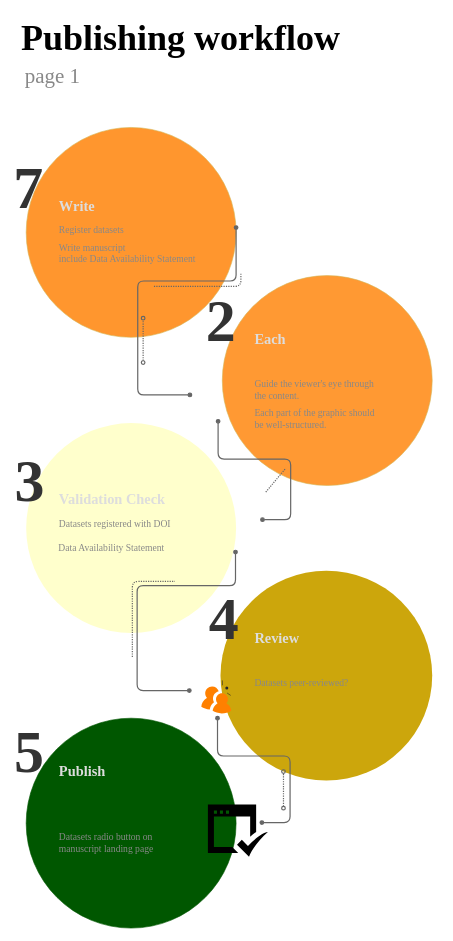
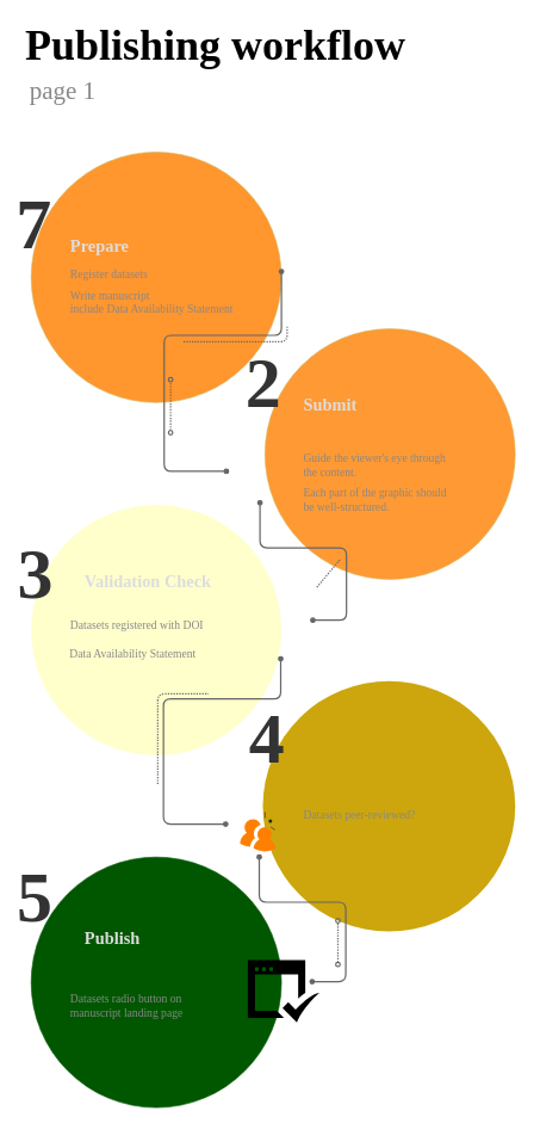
  <mxCell id="0" />
  <mxCell id="1" parent="0" />
  <mxCell id="2" value="" style="ellipse;whiteSpace=wrap;html=1;fontFamily=Verdana;fontSize=16;strokeColor=#d6b656;fillColor=#FF962E;" parent="1" vertex="1"><mxGeometry x="43" y="212" width="350" height="350" as="geometry" /></mxCell>
  <mxCell id="3" value="" style="ellipse;whiteSpace=wrap;html=1;fontFamily=Verdana;fontSize=16;fontColor=#DDDDDD;strokeColor=none;fillColor=#FFFFCC;" parent="1" vertex="1"><mxGeometry x="43" y="705" width="350" height="350" as="geometry" /></mxCell>
  <mxCell id="4" value="" style="ellipse;whiteSpace=wrap;html=1;fontFamily=Verdana;fontSize=16;strokeColor=#005700;fillColor=#005700;fontColor=#ffffff;" parent="1" vertex="1"><mxGeometry x="43" y="1197" width="350" height="350" as="geometry" /></mxCell>
  <mxCell id="5" value="" style="ellipse;whiteSpace=wrap;html=1;fontFamily=Verdana;fontSize=16;fontColor=#DDDDDD;strokeColor=none;fillColor=#CCA60C;" parent="1" vertex="1"><mxGeometry x="367" y="951" width="353" height="350" as="geometry" /></mxCell>
  <mxCell id="6" value="" style="ellipse;whiteSpace=wrap;html=1;fontFamily=Verdana;fontSize=16;strokeColor=#D6B656;fillColor=#FF9933;fontColor=#FFE926;" parent="1" vertex="1"><mxGeometry x="370" y="459" width="350" height="350" as="geometry" /></mxCell>
- <mxCell id="7" value="Write" style="text;html=1;resizable=0;points=[];autosize=1;align=left;verticalAlign=top;spacingTop=-4;fontSize=24;fontFamily=Verdana;fontColor=#DDDDDD;fontStyle=1" parent="1" vertex="1"><mxGeometry x="96" y="327" width="120" height="30" as="geometry" /></mxCell>
+ <mxCell id="7" value="Prepare" style="text;html=1;resizable=0;points=[];autosize=1;align=left;verticalAlign=top;spacingTop=-4;fontSize=24;fontFamily=Verdana;fontColor=#DDDDDD;fontStyle=1" parent="1" vertex="1"><mxGeometry x="96" y="327" width="120" height="30" as="geometry" /></mxCell>
  <mxCell id="8" value="7&amp;nbsp;" style="text;html=1;resizable=0;points=[];autosize=1;align=left;verticalAlign=top;spacingTop=-4;fontSize=100;fontFamily=Verdana;fontStyle=1;fontColor=#333333;" parent="1" vertex="1"><mxGeometry x="20" y="250" width="110" height="120" as="geometry" /></mxCell>
  <mxCell id="9" value="2" style="text;html=1;resizable=0;points=[];autosize=1;align=left;verticalAlign=top;spacingTop=-4;fontSize=100;fontFamily=Verdana;fontColor=#333333;fontStyle=1;fillColor=none;" parent="1" vertex="1"><mxGeometry x="341" y="472" width="74" height="120" as="geometry" /></mxCell>
  <mxCell id="10" value="3" style="text;html=1;resizable=0;points=[];autosize=1;align=left;verticalAlign=top;spacingTop=-4;fontSize=100;fontFamily=Verdana;fontColor=#333333;fontStyle=1" parent="1" vertex="1"><mxGeometry x="22" y="740" width="74" height="120" as="geometry" /></mxCell>
  <mxCell id="11" value="4" style="text;html=1;resizable=0;points=[];autosize=1;align=left;verticalAlign=top;spacingTop=-4;fontSize=100;fontFamily=Verdana;fontColor=#333333;fontStyle=1" parent="1" vertex="1"><mxGeometry x="346" y="970" width="74" height="120" as="geometry" /></mxCell>
  <mxCell id="12" value="5" style="text;html=1;resizable=0;points=[];autosize=1;align=left;verticalAlign=top;spacingTop=-4;fontSize=100;fontFamily=Verdana;fontColor=#333333;fontStyle=1" parent="1" vertex="1"><mxGeometry x="21" y="1192" width="74" height="120" as="geometry" /></mxCell>
  <mxCell id="13" value="&lt;div style=&quot;line-height: 120%&quot;&gt;&lt;font style=&quot;line-height: 120%&quot;&gt;&lt;div&gt;Write manuscript&amp;nbsp;&lt;/div&gt;&lt;div&gt;include Data Availability Statement&lt;/div&gt;&lt;/font&gt;&lt;/div&gt;" style="text;resizable=0;points=[];autosize=1;align=left;verticalAlign=top;spacingTop=-4;fontSize=16;fontFamily=Verdana;fontColor=#888888;html=1;" parent="1" vertex="1"><mxGeometry x="96" y="400" width="300" height="40" as="geometry" /></mxCell>
  <mxCell id="14" value="&lt;b&gt;&lt;font style=&quot;font-size: 60px;&quot;&gt;Publishing workflow&lt;/font&gt;&lt;/b&gt;" style="whiteSpace=wrap;html=1;strokeColor=none;fillColor=none;fontFamily=Verdana;fontSize=70;fontColor=#000000;align=left;" parent="1" vertex="1"><mxGeometry x="33" y="20" width="700" height="78" as="geometry" /></mxCell>
  <mxCell id="15" value="&lt;span&gt;page 1&lt;/span&gt;" style="text;html=1;resizable=0;points=[];autosize=1;align=left;verticalAlign=top;spacingTop=-4;fontSize=35;fontFamily=Verdana;fontColor=#888888;" parent="1" vertex="1"><mxGeometry x="39" y="104" width="160" height="40" as="geometry" /></mxCell>
- <mxCell id="16" value="&lt;div style=&quot;line-height: 150%&quot;&gt;Each&lt;/div&gt;" style="text;html=1;resizable=0;points=[];autosize=1;align=left;verticalAlign=top;spacingTop=-4;fontSize=24;fontFamily=Verdana;fontColor=#DDDDDD;fontStyle=1" parent="1" vertex="1"><mxGeometry x="422" y="545" width="110" height="40" as="geometry" /></mxCell>
- <mxCell id="17" value="&lt;div&gt;Validation Check&lt;/div&gt;" style="text;html=1;resizable=0;points=[];autosize=1;align=left;verticalAlign=top;spacingTop=-4;fontSize=24;fontFamily=Verdana;fontColor=#DDDDDD;fontStyle=1" parent="1" vertex="1"><mxGeometry x="96" y="816" width="240" height="30" as="geometry" /></mxCell>
- <mxCell id="18" value="&lt;div style=&quot;line-height: 150%&quot;&gt;Review&lt;/div&gt;" style="text;html=1;resizable=0;points=[];autosize=1;align=left;verticalAlign=top;spacingTop=-4;fontSize=24;fontFamily=Verdana;fontColor=#DDDDDD;fontStyle=1" parent="1" vertex="1"><mxGeometry x="422" y="1043" width="110" height="40" as="geometry" /></mxCell>
- <mxCell id="19" value="&lt;div style=&quot;line-height: 150%&quot;&gt;Publish&lt;/div&gt;" style="text;html=1;resizable=0;points=[];autosize=1;align=left;verticalAlign=top;spacingTop=-4;fontSize=24;fontFamily=Verdana;fontColor=#DDDDDD;fontStyle=1" parent="1" vertex="1"><mxGeometry x="96" y="1265" width="110" height="40" as="geometry" /></mxCell>
+ <mxCell id="16" value="&lt;div style=&quot;line-height: 150%&quot;&gt;Submit&lt;/div&gt;" style="text;html=1;resizable=0;points=[];autosize=1;align=left;verticalAlign=top;spacingTop=-4;fontSize=24;fontFamily=Verdana;fontColor=#DDDDDD;fontStyle=1" parent="1" vertex="1"><mxGeometry x="422" y="545" width="110" height="40" as="geometry" /></mxCell>
+ <mxCell id="17" value="&lt;div&gt;Validation Check&lt;/div&gt;" style="text;html=1;resizable=0;points=[];autosize=1;align=left;verticalAlign=top;spacingTop=-4;fontSize=24;fontFamily=Verdana;fontColor=#DDDDDD;fontStyle=1" parent="1" vertex="1"><mxGeometry x="116" y="796" width="240" height="30" as="geometry" /></mxCell>
+ <mxCell id="19" value="&lt;div style=&quot;line-height: 150%&quot;&gt;Publish&lt;/div&gt;" style="text;html=1;resizable=0;points=[];autosize=1;align=left;verticalAlign=top;spacingTop=-4;fontSize=24;fontFamily=Verdana;fontColor=#DDDDDD;fontStyle=1" parent="1" vertex="1"><mxGeometry x="116" y="1290" width="110" height="40" as="geometry" /></mxCell>
  <mxCell id="20" value="Register datasets&amp;nbsp;" style="text;html=1;resizable=0;points=[];autosize=1;align=left;verticalAlign=top;spacingTop=-4;fontSize=16;fontColor=#888888;fontFamily=Verdana;" parent="1" vertex="1"><mxGeometry x="96" y="371" width="160" height="20" as="geometry" /></mxCell>
  <mxCell id="21" value="&lt;div&gt;Guide the viewer's eye through&amp;nbsp;&lt;br&gt;&lt;span&gt;the content.&lt;/span&gt;&lt;/div&gt;" style="text;html=1;resizable=0;points=[];autosize=1;align=left;verticalAlign=top;spacingTop=-4;fontSize=16;fontColor=#888888;fontFamily=Verdana;" parent="1" vertex="1"><mxGeometry x="422" y="628" width="267" height="36" as="geometry" /></mxCell>
  <mxCell id="22" value="&lt;div style=&quot;line-height: 120%&quot;&gt;&lt;font style=&quot;line-height: 120%&quot;&gt;&lt;div&gt;Each part of the graphic should&lt;br&gt;be well-structured.&lt;br&gt;&lt;/div&gt;&lt;/font&gt;&lt;/div&gt;" style="text;resizable=0;points=[];autosize=1;align=left;verticalAlign=top;spacingTop=-4;fontSize=16;fontFamily=Verdana;fontColor=#888888;html=1;" parent="1" vertex="1"><mxGeometry x="422" y="676" width="262" height="38" as="geometry" /></mxCell>
  <mxCell id="23" value="&lt;div style=&quot;line-height: 120%&quot;&gt;&lt;font style=&quot;line-height: 120%&quot;&gt;&lt;div&gt;Data Availability Statement&amp;nbsp;&lt;br&gt;&lt;/div&gt;&lt;/font&gt;&lt;/div&gt;" style="text;resizable=0;points=[];autosize=1;align=left;verticalAlign=top;spacingTop=-4;fontSize=16;fontFamily=Verdana;fontColor=#888888;html=1;" parent="1" vertex="1"><mxGeometry x="95" y="900" width="240" height="20" as="geometry" /></mxCell>
  <mxCell id="24" value="Datasets registered with DOI" style="text;html=1;resizable=0;points=[];autosize=1;align=left;verticalAlign=top;spacingTop=-4;fontSize=16;fontColor=#888888;fontFamily=Verdana;" parent="1" vertex="1"><mxGeometry x="96" y="860" width="250" height="20" as="geometry" /></mxCell>
  <mxCell id="25" value="Datasets peer-reviewed?" style="text;html=1;resizable=0;points=[];autosize=1;align=left;verticalAlign=top;spacingTop=-4;fontSize=16;fontColor=#888888;fontFamily=Verdana;" parent="1" vertex="1"><mxGeometry x="422" y="1126" width="220" height="20" as="geometry" /></mxCell>
  <mxCell id="26" value="Datasets radio button on &lt;br&gt;manuscript landing page" style="text;html=1;resizable=0;points=[];autosize=1;align=left;verticalAlign=top;spacingTop=-4;fontSize=16;fontColor=#888888;fontFamily=Verdana;" parent="1" vertex="1"><mxGeometry x="96" y="1383" width="220" height="40" as="geometry" /></mxCell>
  <mxCell id="27" value="" style="endArrow=oval;html=1;strokeColor=#666666;fontFamily=Verdana;fontSize=16;fontColor=#DDDDDD;endFill=1;rounded=1;endSize=6;startArrow=oval;startFill=1;strokeWidth=2;movable=1;resizable=1;rotatable=1;deletable=1;editable=1;connectable=1;" parent="1" edge="1"><mxGeometry width="50" height="50" relative="1" as="geometry"><mxPoint x="316" y="658" as="sourcePoint" /><mxPoint x="393" y="379" as="targetPoint" /><Array as="points"><mxPoint x="229" y="658" /><mxPoint x="229" y="468" /><mxPoint x="393" y="468" /></Array></mxGeometry></mxCell>
  <mxCell id="28" value="" style="endArrow=oval;html=1;strokeColor=#666666;fontFamily=Verdana;fontSize=16;fontColor=#DDDDDD;endFill=0;rounded=1;endSize=6;startArrow=oval;startFill=0;dashed=1;strokeWidth=2;dashPattern=1 1;" parent="1" edge="1"><mxGeometry x="1092" y="448" width="50" height="50" as="geometry"><mxPoint x="238" y="604" as="sourcePoint" /><mxPoint x="238" y="530" as="targetPoint" /></mxGeometry></mxCell>
  <mxCell id="29" value="" style="endArrow=none;html=1;strokeColor=#666666;fontFamily=Verdana;fontSize=16;fontColor=#DDDDDD;endFill=0;rounded=1;endSize=6;startArrow=none;startFill=0;strokeWidth=2;dashed=1;dashPattern=1 1;" parent="1" edge="1"><mxGeometry x="1059" y="444" width="50" height="50" as="geometry"><mxPoint x="256" y="477" as="sourcePoint" /><mxPoint x="401" y="455" as="targetPoint" /><Array as="points"><mxPoint x="274" y="477" /><mxPoint x="321" y="477" /><mxPoint x="401" y="477" /></Array></mxGeometry></mxCell>
  <mxCell id="30" value="" style="endArrow=oval;html=1;strokeColor=#666666;fontFamily=Verdana;fontSize=16;fontColor=#DDDDDD;endFill=1;rounded=1;endSize=6;startArrow=oval;startFill=1;strokeWidth=2;movable=1;resizable=1;rotatable=1;deletable=1;editable=1;connectable=1;" parent="1" edge="1"><mxGeometry x="1052" y="761" width="50" height="50" as="geometry"><mxPoint x="437" y="866" as="sourcePoint" /><mxPoint x="363" y="702" as="targetPoint" /><Array as="points"><mxPoint x="484" y="866" /><mxPoint x="484" y="765" /><mxPoint x="363" y="765" /></Array></mxGeometry></mxCell>
  <mxCell id="31" value="" style="endArrow=none;html=1;strokeColor=#666666;fontFamily=Verdana;fontSize=16;fontColor=#DDDDDD;endFill=0;rounded=1;endSize=6;startArrow=none;startFill=0;strokeWidth=2;dashed=1;dashPattern=1 1;" parent="1" edge="1"><mxGeometry x="1066" y="444" width="50" height="50" as="geometry"><mxPoint x="442.5" y="820" as="sourcePoint" /><mxPoint x="476" y="780" as="targetPoint" /></mxGeometry></mxCell>
  <mxCell id="32" value="" style="endArrow=none;html=1;strokeColor=#666666;fontFamily=Verdana;fontSize=16;fontColor=#DDDDDD;endFill=0;rounded=1;endSize=6;startArrow=none;startFill=0;strokeWidth=2;dashed=1;dashPattern=1 1;" parent="1" edge="1"><mxGeometry x="906" y="1004" width="50" height="50" as="geometry"><mxPoint x="220" y="1095" as="sourcePoint" /><mxPoint x="291" y="969" as="targetPoint" /><Array as="points"><mxPoint x="220" y="969" /></Array></mxGeometry></mxCell>
  <mxCell id="33" value="" style="endArrow=oval;html=1;strokeColor=#666666;fontFamily=Verdana;fontSize=16;fontColor=#DDDDDD;endFill=1;rounded=1;endSize=6;startArrow=oval;startFill=1;strokeWidth=2;movable=1;resizable=1;rotatable=1;deletable=1;editable=1;connectable=1;" parent="1" edge="1"><mxGeometry width="50" height="50" relative="1" as="geometry"><mxPoint x="315" y="1151" as="sourcePoint" /><mxPoint x="392" y="920" as="targetPoint" /><Array as="points"><mxPoint x="228" y="1151" /><mxPoint x="228" y="976" /><mxPoint x="392" y="976" /></Array></mxGeometry></mxCell>
  <mxCell id="34" value="" style="endArrow=oval;html=1;strokeColor=#666666;fontFamily=Verdana;fontSize=16;fontColor=#DDDDDD;endFill=1;rounded=1;endSize=6;startArrow=oval;startFill=1;strokeWidth=2;movable=1;resizable=1;rotatable=1;deletable=1;editable=1;connectable=1;" parent="1" edge="1"><mxGeometry x="1051" y="1256" width="50" height="50" as="geometry"><mxPoint x="436" y="1371" as="sourcePoint" /><mxPoint x="362" y="1197" as="targetPoint" /><Array as="points"><mxPoint x="483" y="1371" /><mxPoint x="483" y="1260" /><mxPoint x="362" y="1260" /></Array></mxGeometry></mxCell>
  <mxCell id="35" value="" style="endArrow=oval;html=1;strokeColor=#666666;fontFamily=Verdana;fontSize=16;fontColor=#DDDDDD;endFill=0;rounded=1;endSize=6;startArrow=oval;startFill=0;dashed=1;strokeWidth=2;dashPattern=1 1;" parent="1" edge="1"><mxGeometry x="1326" y="1204" width="50" height="50" as="geometry"><mxPoint x="472" y="1347" as="sourcePoint" /><mxPoint x="472" y="1286" as="targetPoint" /></mxGeometry></mxCell>
  <mxCell id="36" value="" style="ellipse;whiteSpace=wrap;html=1;dashed=1;strokeColor=none;strokeWidth=1;fillColor=#282828;fontFamily=Verdana;fontSize=16;fontColor=#DDDDDD;" parent="1" vertex="1"><mxGeometry x="375" y="1144" width="5" height="5" as="geometry" /></mxCell>
  <mxCell id="37" value="" style="endArrow=none;html=1;strokeColor=#282828;strokeWidth=1;fontFamily=Verdana;fontSize=16;fontColor=#DDDDDD;endFill=0;" parent="1" edge="1"><mxGeometry width="50" height="50" relative="1" as="geometry"><mxPoint x="370" y="1134" as="sourcePoint" /><mxPoint x="370.24" y="1142.158" as="targetPoint" /></mxGeometry></mxCell>
  <mxCell id="38" value="" style="endArrow=none;html=1;strokeColor=#282828;strokeWidth=1;fontFamily=Verdana;fontSize=16;fontColor=#DDDDDD;endFill=0;" parent="1" edge="1"><mxGeometry width="50" height="50" relative="1" as="geometry"><mxPoint x="378" y="1155" as="sourcePoint" /><mxPoint x="384" y="1159" as="targetPoint" /></mxGeometry></mxCell>
  <mxCell id="39" value="" style="verticalLabelPosition=bottom;sketch=0;html=1;fillColor=#FF8000;strokeColor=none;verticalAlign=top;pointerEvents=1;align=center;shape=mxgraph.cisco_safe.people_places_things_icons.icon9;fontSize=60;fontColor=#000000;" vertex="1" parent="1"><mxGeometry x="335" y="1144" width="50" height="45" as="geometry" /></mxCell>
  <mxCell id="40" value="" style="shape=image;html=1;verticalAlign=top;verticalLabelPosition=bottom;labelBackgroundColor=#ffffff;imageAspect=0;aspect=fixed;image=https://cdn4.iconfinder.com/data/icons/app-custom-ui-1/48/Edit-128.png;fontSize=60;fontColor=#FF9933;strokeColor=#D6B656;fillColor=#005700;" vertex="1" parent="1"><mxGeometry x="359" y="295" width="76" height="76" as="geometry" /></mxCell>
  <mxCell id="41" value="" style="sketch=0;html=1;aspect=fixed;strokeColor=none;shadow=0;align=center;verticalAlign=top;fillColor=#000000;shape=mxgraph.gcp2.check_available;fontSize=60;fontColor=#000000;" vertex="1" parent="1"><mxGeometry x="346" y="1341" width="100" height="87" as="geometry" /></mxCell>
  <mxCell id="42" value="" style="shape=image;html=1;verticalAlign=top;verticalLabelPosition=bottom;labelBackgroundColor=#ffffff;imageAspect=0;aspect=fixed;image=https://cdn3.iconfinder.com/data/icons/flat-actions-icons-9/512/Tick_Mark-128.png;fontSize=60;fontColor=#000000;strokeColor=#D6B656;fillColor=#FF8000;" vertex="1" parent="1"><mxGeometry x="362.5" y="835.5" width="69" height="69" as="geometry" /></mxCell>
